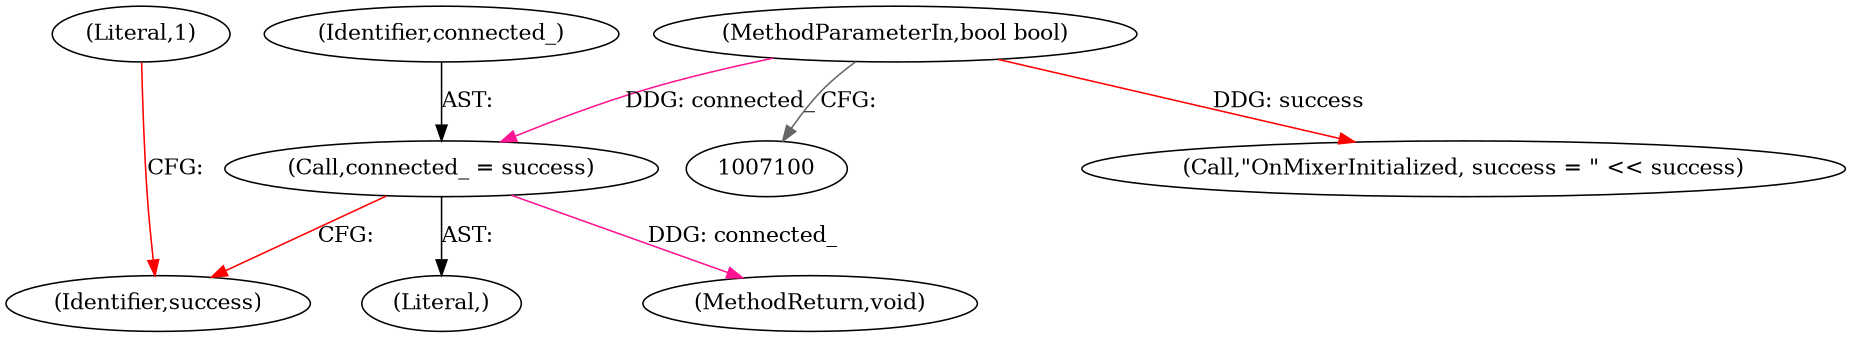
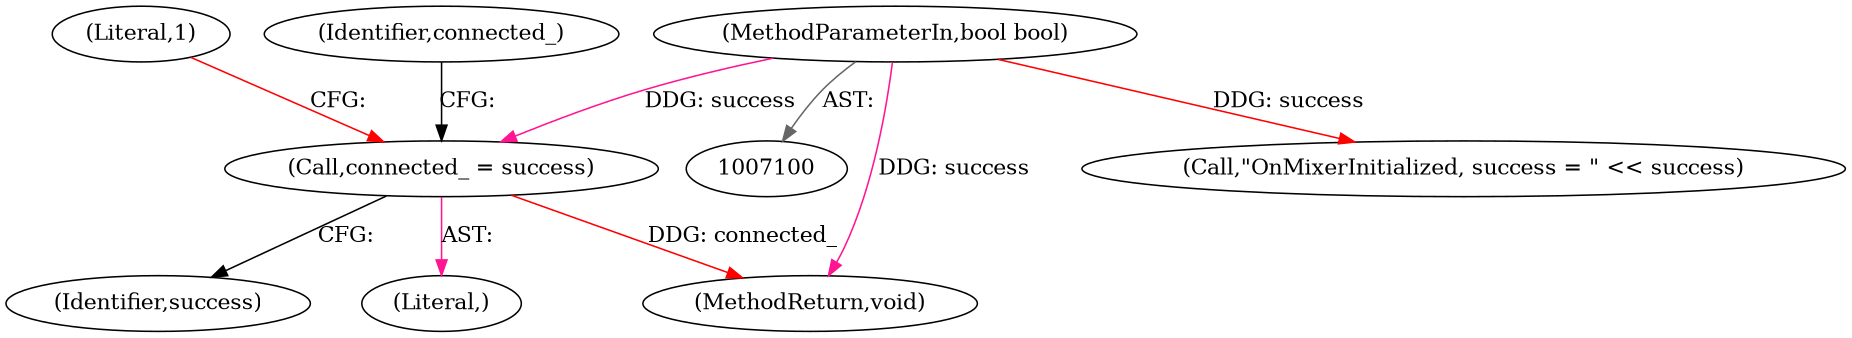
  digraph {
    edge [color=red]
    n1 [label="(Call,connected_ = success)"]
    n2 [label="(Identifier,success)"]
    n3 [label="(MethodReturn,void)"]
    n4 [label="(Literal,)"]
    n5 [label="(MethodParameterIn,bool bool)"]
    n6 [label="(Call,\"OnMixerInitialized, success = \" << success)"]
    n7 [label=1007100]
    n8 [label="(Literal,1)"]
    n9 [label="(Identifier,connected_)"]
-   n1 -> n2 [label="CFG: "]
-   n1 -> n3 [color=deeppink label="DDG: connected_"]
-   n1 -> n4 [color=black label="AST: "]
-   n5 -> n1 [color=deeppink label="DDG: connected_"]
+   n1 -> n2 [color=black label="CFG: "]
+   n1 -> n3 [label="DDG: connected_"]
+   n1 -> n4 [color=deeppink label="AST: "]
+   n5 -> n1 [color=deeppink label="DDG: success"]
+   n5 -> n3 [color=deeppink label="DDG: success"]
    n5 -> n6 [label="DDG: success"]
-   n5 -> n7 [color=gray40 label="CFG: "]
-   n8 -> n2 [label="CFG: "]
-   n9 -> n1 [color=black label="AST: "]
+   n5 -> n7 [color=gray40 label="AST: "]
+   n8 -> n1 [label="CFG: "]
+   n9 -> n1 [color=black label="CFG: "]
  }
